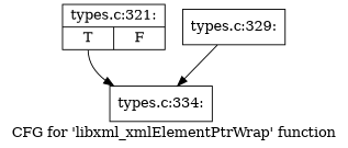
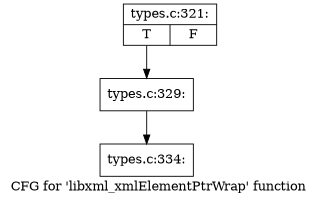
  digraph {
    label="CFG for 'libxml_xmlElementPtrWrap' function"
    node [shape=record]
    n1 [label="{types.c:321:|{<s0>T|<s1>F}}"]
    n2 [label="{types.c:329:}"]
    n3 [label="{types.c:334:}"]
-   n1 -> n3 [tailport=s0]
+   n1 -> n2 [tailport=s0]
    n2 -> n3
  }
